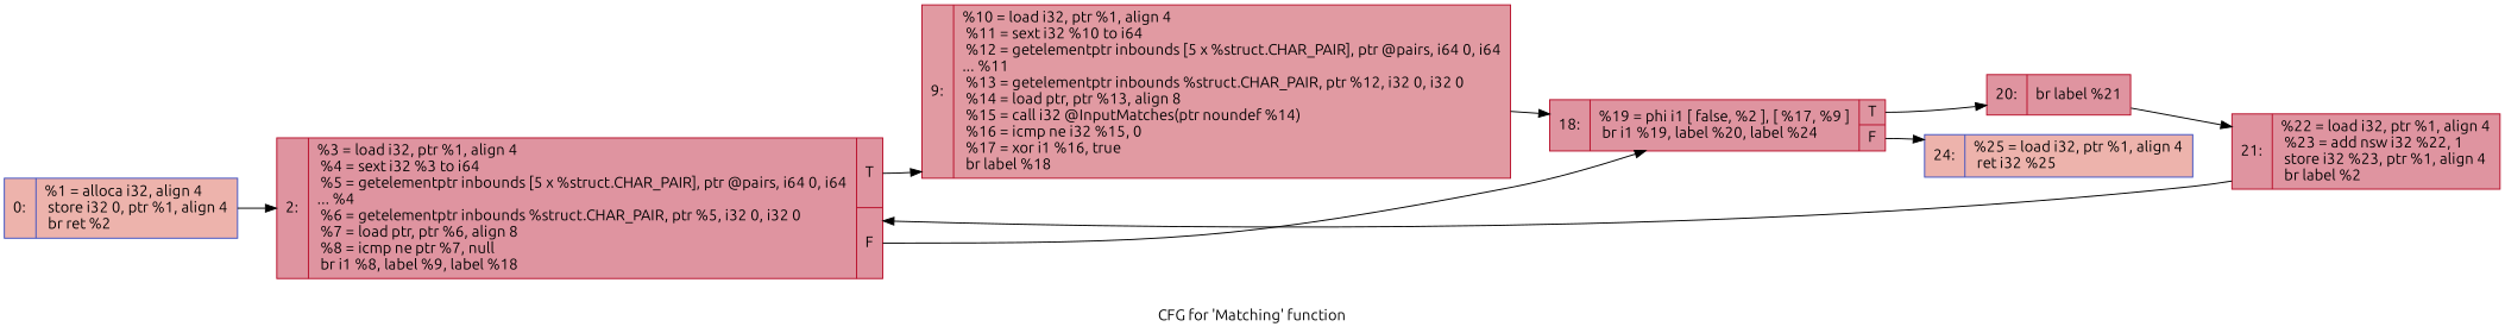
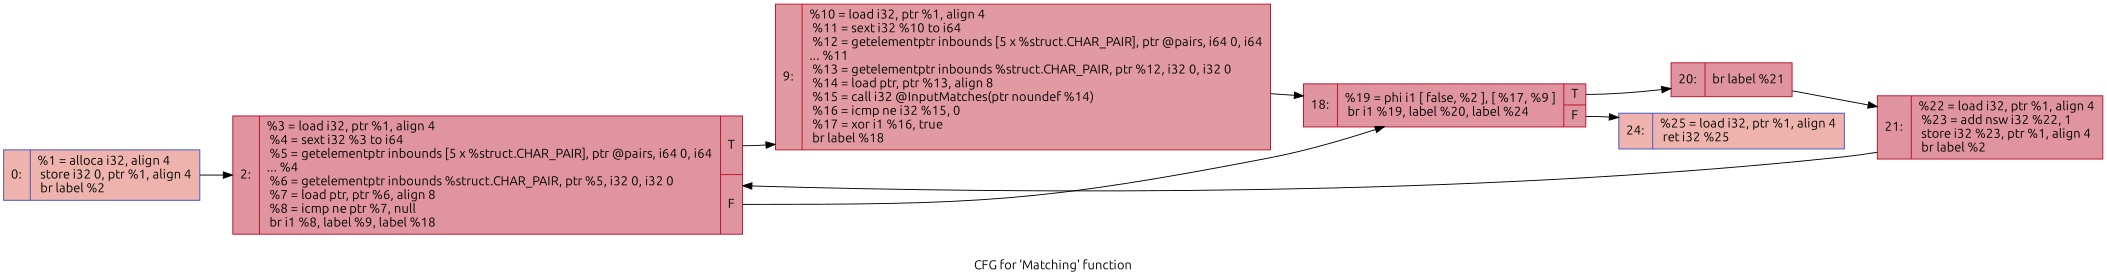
  digraph {
    label="CFG for 'Matching' function"
    rankdir=LR
    fontname=Ubuntu
    node [color="#b70d28ff" fillcolor="#b70d2870" fontname=Ubuntu shape=record style=filled]
    edge [fontname=Ubuntu]
-   n1 [color="#3d50c3ff" fillcolor="#d6524470" label="{0:\l|  %1 = alloca i32, align 4\l  store i32 0, ptr %1, align 4\l  br ret %2\l}"]
+   n1 [color="#3d50c3ff" fillcolor="#d6524470" label="{0:\l|  %1 = alloca i32, align 4\l  store i32 0, ptr %1, align 4\l  br label %2\l}"]
    n2 [label="{2:\l|  %3 = load i32, ptr %1, align 4\l  %4 = sext i32 %3 to i64\l  %5 = getelementptr inbounds [5 x %struct.CHAR_PAIR], ptr @pairs, i64 0, i64\l... %4\l  %6 = getelementptr inbounds %struct.CHAR_PAIR, ptr %5, i32 0, i32 0\l  %7 = load ptr, ptr %6, align 8\l  %8 = icmp ne ptr %7, null\l  br i1 %8, label %9, label %18\l|{<s0>T|<s1>F}}"]
    n3 [fillcolor="#bb1b2c70" label="{9:\l|  %10 = load i32, ptr %1, align 4\l  %11 = sext i32 %10 to i64\l  %12 = getelementptr inbounds [5 x %struct.CHAR_PAIR], ptr @pairs, i64 0, i64\l... %11\l  %13 = getelementptr inbounds %struct.CHAR_PAIR, ptr %12, i32 0, i32 0\l  %14 = load ptr, ptr %13, align 8\l  %15 = call i32 @InputMatches(ptr noundef %14)\l  %16 = icmp ne i32 %15, 0\l  %17 = xor i1 %16, true\l  br label %18\l}"]
    n4 [label="{18:\l|  %19 = phi i1 [ false, %2 ], [ %17, %9 ]\l  br i1 %19, label %20, label %24\l|{<s0>T|<s1>F}}"]
    n5 [label="{20:\l|  br label %21\l}"]
    n6 [color="#3d50c3ff" fillcolor="#d6524470" label="{24:\l|  %25 = load i32, ptr %1, align 4\l  ret i32 %25\l}"]
    n7 [label="{21:\l|  %22 = load i32, ptr %1, align 4\l  %23 = add nsw i32 %22, 1\l  store i32 %23, ptr %1, align 4\l  br label %2\l}"]
    n1 -> n2
    n2 -> n3 [tailport=s0]
    n2 -> n4 [tailport=s1]
    n3 -> n4
    n4 -> n5 [tailport=s0]
    n4 -> n6 [tailport=s1]
    n5 -> n7
    n7 -> n2
  }
